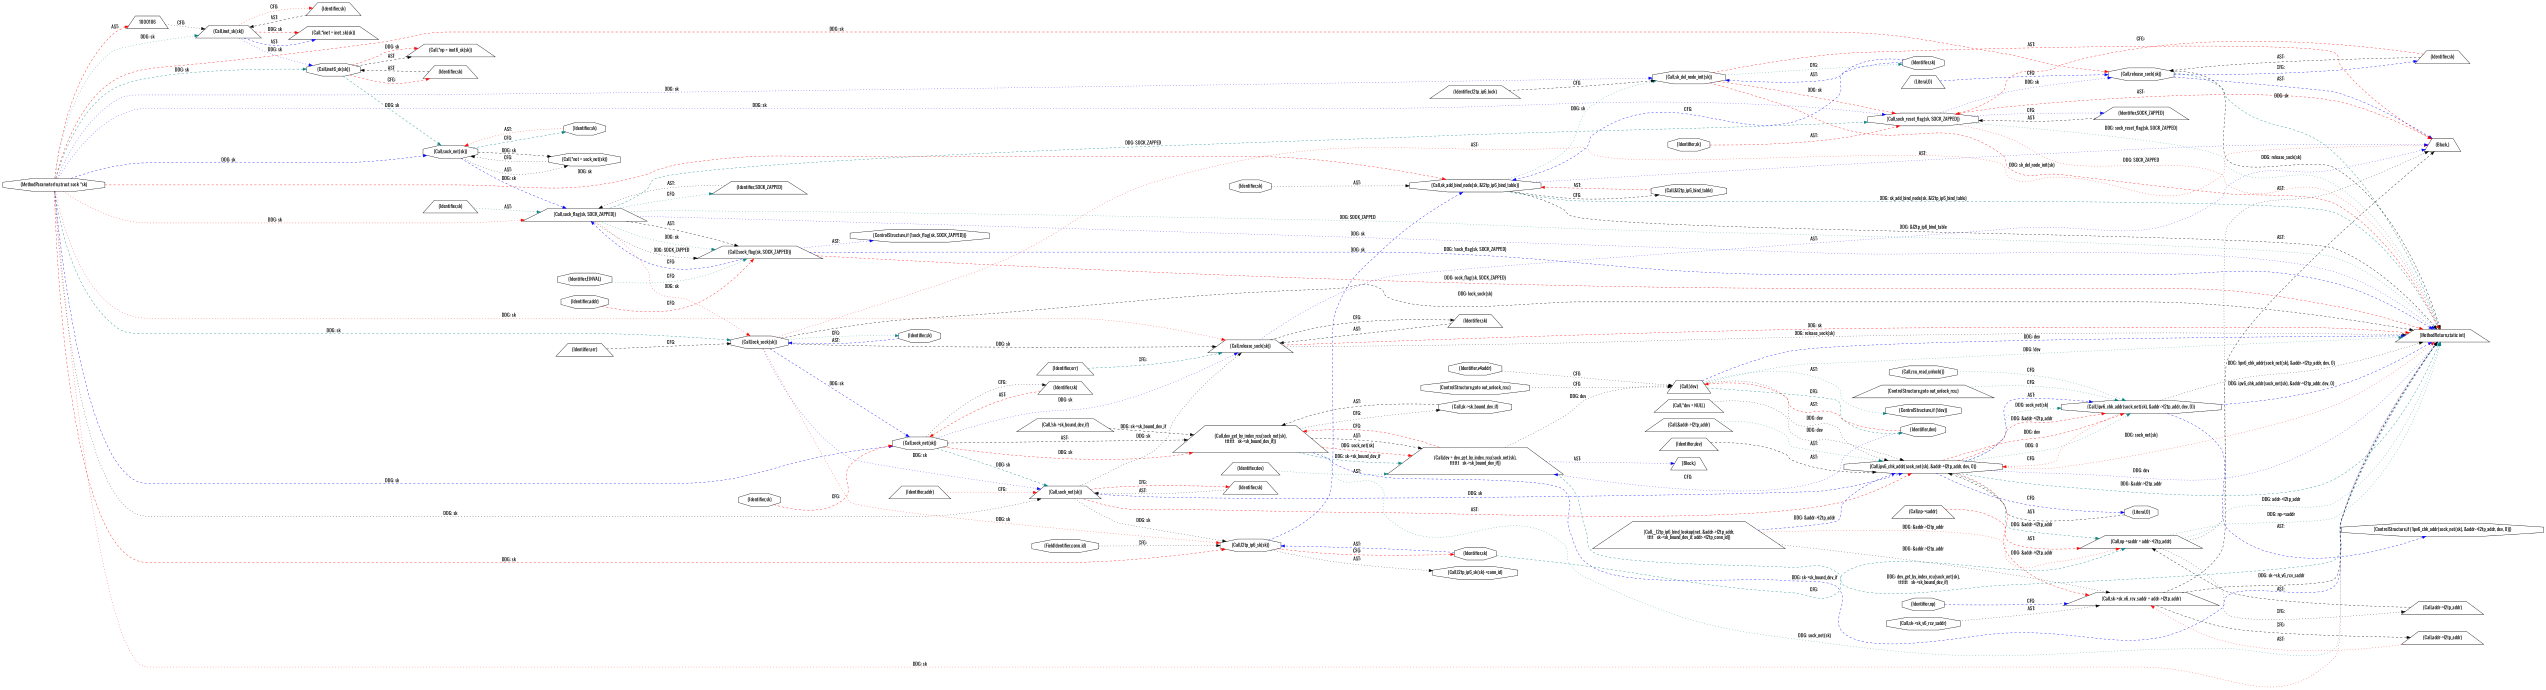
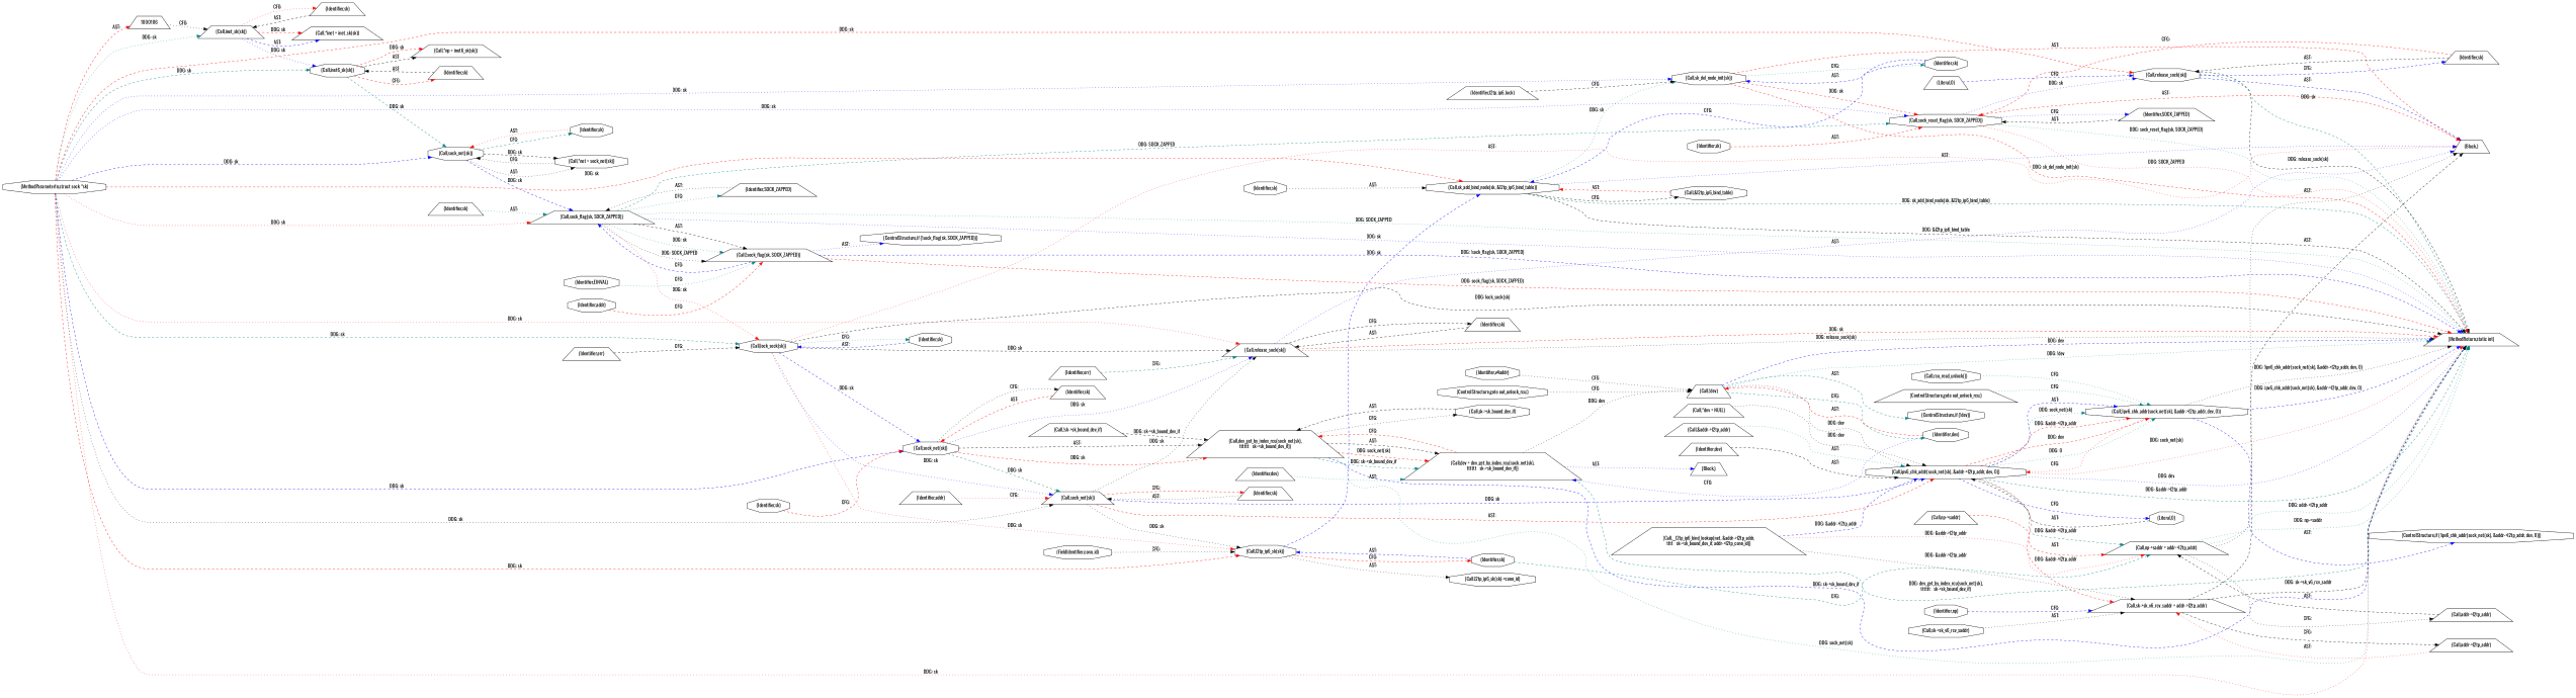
  digraph {
    fontname=Oswald
    rankdir=LR
    node [fontname=Oswald shape=trapezium]
    edge [color=black fontname=Oswald style=dashed]
    n1 [label="(Call,sock_flag(sk, SOCK_ZAPPED))"]
    n2 [label="(Call,!sock_flag(sk, SOCK_ZAPPED))"]
    n3 [label="(Call,lock_sock(sk))" shape=octagon]
    n4 [label="(Call,sock_reset_flag(sk, SOCK_ZAPPED))" shape=octagon]
    n5 [label="(MethodReturn,static int)"]
    n6 [label="(Identifier,SOCK_ZAPPED)"]
    n7 [label="(ControlStructure,if (!sock_flag(sk, SOCK_ZAPPED)))" shape=octagon]
    n8 [label="(Call,sock_net(sk))" shape=octagon]
    n9 [label="(Call,sock_net(sk))"]
    n10 [label="(Call,l2tp_ip6_sk(sk))" shape=octagon]
    n11 [label="(Call,release_sock(sk))"]
    n12 [label="(Block,)"]
    n13 [label="(Identifier,sk)" shape=octagon]
    n14 [label="(Call,release_sock(sk))" shape=octagon]
    n15 [label="(Identifier,SOCK_ZAPPED)"]
    n16 [label="(Call,sock_net(sk))" shape=octagon]
    n17 [label="(Identifier,sk)" shape=octagon]
    n18 [label="(Call,*net = sock_net(sk))" shape=octagon]
    n19 [label="(Call,inet6_sk(sk))" shape=octagon]
    n20 [label="(Identifier,sk)"]
    n21 [label="(Call,*np = inet6_sk(sk))"]
    n22 [label="(Call,inet_sk(sk))"]
    n23 [label="(Call,*inet = inet_sk(sk))"]
    n24 [label="(Identifier,sk)"]
    n25 [label="(MethodParameterIn,struct sock *sk)" shape=octagon]
    n26 [label="(Call,sk_add_bind_node(sk, &l2tp_ip6_bind_table))" shape=octagon]
    n27 [label="(Call,sk_del_node_init(sk))" shape=octagon]
    1000106
    n29 [label="(Call,dev_get_by_index_rcu(sock_net(sk),\n\t\t\t\t\t\t   sk->sk_bound_dev_if))"]
    n30 [label="(Identifier,sk)"]
    n31 [label="(Call,ipv6_chk_addr(sock_net(sk), &addr->l2tp_addr, dev, 0))" shape=octagon]
    n32 [label="(Identifier,sk)"]
    n33 [label="(Identifier,sk)" shape=octagon]
    n34 [label="(Call,l2tp_ip6_sk(sk)->conn_id)" shape=octagon]
    n35 [label="(Call,&l2tp_ip6_bind_table)" shape=octagon]
    n36 [label="(Identifier,sk)" shape=octagon]
    n37 [label="(Identifier,sk)"]
    n38 [label="(Identifier,sk)"]
    n39 [label="(Call,dev = dev_get_by_index_rcu(sock_net(sk),\n\t\t\t\t\t\t   sk->sk_bound_dev_if))"]
    n40 [label="(Call,sk->sk_bound_dev_if)" shape=octagon]
    n41 [label="(Call,!dev)"]
    n42 [label="(Block,)"]
    n43 [label="(ControlStructure,if (!dev))" shape=octagon]
    n44 [label="(Identifier,dev)" shape=octagon]
    n45 [label="(Call,!ipv6_chk_addr(sock_net(sk), &addr->l2tp_addr, dev, 0))" shape=octagon]
    n46 [label="(Call,sk->sk_v6_rcv_saddr = addr->l2tp_addr)"]
    n47 [label="(Call,np->saddr = addr->l2tp_addr)"]
    n48 [label="(Literal,0)" shape=octagon]
    n49 [label="(ControlStructure,if (!ipv6_chk_addr(sock_net(sk), &addr->l2tp_addr, dev, 0)))" shape=octagon]
    n50 [label="(Call,addr->l2tp_addr)"]
    n51 [label="(Call,addr->l2tp_addr)"]
    n52 [label="(Call,np->saddr)"]
    n53 [label="(Identifier,addr)" shape=octagon]
    n54 [label="(Identifier,EINVAL)" shape=octagon]
    n55 [label="(Call,*dev = NULL)"]
    n56 [label="(ControlStructure,goto out_unlock_rcu;)" shape=octagon]
    n57 [label="(Call,__l2tp_ip6_bind_lookup(net, &addr->l2tp_addr,\n\t\t\t\t   sk->sk_bound_dev_if, addr->l2tp_conn_id))"]
    n58 [label="(Identifier,v4addr)" shape=octagon]
    n59 [label="(Identifier,sk)" shape=octagon]
    n60 [label="(ControlStructure,goto out_unlock_rcu;)"]
    n61 [label="(Call,&addr->l2tp_addr)"]
    n62 [label="(Identifier,dev)"]
    n63 [label="(Identifier,sk)" shape=octagon]
    n64 [label="(Identifier,sk)" shape=octagon]
    n65 [label="(Literal,0)"]
    n66 [label="(Call,sk->sk_v6_rcv_saddr)" shape=octagon]
    n67 [label="(Call,rcu_read_unlock())" shape=octagon]
    n68 [label="(Identifier,sk)"]
    n69 [label="(Identifier,err)"]
    n70 [label="(Identifier,err)"]
    n71 [label="(Identifier,np)" shape=octagon]
    n72 [label="(Identifier,addr)"]
    n73 [label="(Call,!sk->sk_bound_dev_if)"]
    n74 [label="(Identifier,dev)"]
    n75 [label="(Identifier,l2tp_ip6_lock)"]
    n76 [label="(FieldIdentifier,conn_id)" shape=octagon]
    n1 -> n2 [label="AST: "]
    n1 -> n2 [color=teal label="DDG: sk" style=dotted]
    n1 -> n2 [label="DDG: SOCK_ZAPPED" style=dotted]
    n1 -> n3 [color=red label="DDG: sk" style=dotted]
    n1 -> n4 [color=teal label="DDG: SOCK_ZAPPED"]
    n1 -> n5 [color=teal label="DDG: SOCK_ZAPPED" style=dotted]
    n1 -> n5 [color=blue label="DDG: sk" style=dotted]
    n1 -> n6 [color=teal label="CFG: " style=dotted]
    n2 -> n1 [color=blue label="CFG: "]
    n2 -> n5 [color=blue label="DDG: !sock_flag(sk, SOCK_ZAPPED)"]
    n2 -> n5 [color=red label="DDG: sock_flag(sk, SOCK_ZAPPED)"]
    n2 -> n7 [color=blue label="AST: " style=dotted]
    n3 -> n5 [label="DDG: lock_sock(sk)"]
    n3 -> n8 [color=blue label="DDG: sk"]
    n3 -> n9 [color=blue label="DDG: sk" style=dotted]
    n3 -> n10 [color=red label="DDG: sk" style=dotted]
    n3 -> n11 [label="DDG: sk"]
    n3 -> n12 [color=red label="AST: " style=dotted]
    n3 -> n13 [color=teal label="CFG: " style=dotted]
    n4 -> n5 [color=teal label="DDG: sock_reset_flag(sk, SOCK_ZAPPED)" style=dotted]
    n4 -> n5 [color=red label="DDG: SOCK_ZAPPED" style=dotted]
    n4 -> n12 [color=red label="AST: "]
    n4 -> n14 [color=blue label="DDG: sk" style=dotted]
    n4 -> n15 [color=blue label="CFG: " style=dotted]
    n6 -> n1 [label="AST: " style=dotted]
    n8 -> n9 [color=teal label="DDG: sk"]
    n8 -> n11 [color=blue label="DDG: sk" style=dotted]
    n8 -> n29 [label="AST: "]
    n8 -> n29 [color=red label="DDG: sk"]
    n8 -> n30 [label="CFG: " style=dotted]
    n9 -> n10 [label="DDG: sk" style=dotted]
    n9 -> n11 [label="DDG: sk" style=dotted]
    n9 -> n31 [color=red label="AST: "]
    n9 -> n31 [color=blue label="DDG: sk"]
    n9 -> n32 [color=red label="CFG: "]
    n10 -> n26 [color=blue label="DDG: sk"]
    n10 -> n33 [color=red label="CFG: "]
    n10 -> n34 [label="AST: " style=dotted]
    n11 -> n5 [label="DDG: release_sock(sk)" style=dotted]
    n11 -> n5 [color=red label="DDG: sk"]
    n11 -> n12 [color=blue label="AST: " style=dotted]
    n11 -> n38 [label="CFG: "]
    n13 -> n3 [color=blue label="AST: "]
    n14 -> n5 [color=teal label="DDG: sk"]
    n14 -> n5 [label="DDG: release_sock(sk)"]
    n14 -> n12 [color=blue label="AST: "]
    n14 -> n37 [color=blue label="CFG: "]
    n15 -> n4 [label="AST: "]
    n16 -> n1 [color=blue label="DDG: sk"]
    n16 -> n17 [color=teal label="CFG: "]
    n16 -> n18 [label="AST: " style=dotted]
    n16 -> n18 [label="DDG: sk"]
    n17 -> n16 [color=red label="AST: " style=dotted]
    n18 -> n16 [label="CFG: " style=dotted]
    n19 -> n16 [color=teal label="DDG: sk"]
    n19 -> n20 [color=red label="CFG: "]
    n19 -> n21 [label="AST: "]
    n19 -> n21 [color=red label="DDG: sk"]
    n20 -> n19 [label="AST: "]
    n22 -> n19 [color=blue label="DDG: sk" style=dotted]
    n22 -> n23 [color=blue label="AST: "]
    n22 -> n23 [color=red label="DDG: sk"]
    n22 -> n24 [color=red label="CFG: " style=dotted]
    n24 -> n22 [label="AST: "]
    n25 -> n1 [color=red label="DDG: sk" style=dotted]
    n25 -> n3 [color=teal label="DDG: sk"]
    n25 -> n4 [color=blue label="DDG: sk" style=dotted]
    n25 -> n5 [color=red label="DDG: sk" style=dotted]
    n25 -> n8 [color=blue label="DDG: sk"]
    n25 -> n9 [label="DDG: sk" style=dotted]
    n25 -> n10 [color=red label="DDG: sk"]
    n25 -> n11 [color=red label="DDG: sk" style=dotted]
    n25 -> n14 [color=red label="DDG: sk"]
    n25 -> n16 [color=blue label="DDG: sk"]
    n25 -> n19 [color=teal label="DDG: sk"]
    n25 -> n22 [color=teal label="DDG: sk" style=dotted]
    n25 -> n26 [color=red label="DDG: sk"]
    n25 -> n27 [color=blue label="DDG: sk" style=dotted]
    n25 -> 1000106 [color=red label="AST: "]
    n26 -> n5 [label="DDG: &l2tp_ip6_bind_table"]
    n26 -> n5 [color=teal label="DDG: sk_add_bind_node(sk, &l2tp_ip6_bind_table)"]
    n26 -> n12 [color=blue label="AST: " style=dotted]
    n26 -> n27 [color=teal label="DDG: sk" style=dotted]
    n26 -> n35 [label="CFG: "]
    n27 -> n4 [color=red label="DDG: sk"]
    n27 -> n5 [color=red label="DDG: sk_del_node_init(sk)"]
    n27 -> n12 [color=red label="AST: "]
    n27 -> n36 [color=teal label="CFG: " style=dotted]
    1000106 -> n22 [label="CFG: " style=dotted]
    n29 -> n5 [color=blue label="DDG: sk->sk_bound_dev_if"]
    n29 -> n5 [color=teal label="DDG: sock_net(sk)" style=dotted]
    n29 -> n39 [label="AST: "]
    n29 -> n39 [color=red label="DDG: sock_net(sk)"]
    n29 -> n39 [color=teal label="DDG: sk->sk_bound_dev_if"]
    n29 -> n40 [label="CFG: " style=dotted]
    n30 -> n8 [color=red label="AST: "]
    n31 -> n5 [color=red label="DDG: sock_net(sk)" style=dotted]
    n31 -> n5 [color=blue label="DDG: dev" style=dotted]
    n31 -> n5 [color=teal label="DDG: &addr->l2tp_addr"]
    n31 -> n45 [color=blue label="AST: "]
    n31 -> n45 [color=teal label="DDG: sock_net(sk)" style=dotted]
    n31 -> n45 [color=red label="DDG: &addr->l2tp_addr"]
    n31 -> n45 [color=red label="DDG: dev"]
    n31 -> n45 [color=teal label="DDG: 0" style=dotted]
    n31 -> n46 [color=red label="DDG: &addr->l2tp_addr"]
    n31 -> n47 [color=teal label="DDG: &addr->l2tp_addr"]
    n31 -> n48 [color=blue label="CFG: "]
    n32 -> n9 [label="AST: " style=dotted]
    n33 -> n10 [color=blue label="AST: "]
    n33 -> n47 [color=teal label="CFG: "]
    n35 -> n26 [color=red label="AST: "]
    n36 -> n26 [color=blue label="CFG: "]
    n36 -> n27 [color=blue label="AST: "]
    n37 -> n4 [color=red label="CFG: "]
    n37 -> n14 [label="AST: "]
    n38 -> n11 [label="AST: "]
    n39 -> n5 [color=teal label="DDG: dev_get_by_index_rcu(sock_net(sk),\n\t\t\t\t\t\t   sk->sk_bound_dev_if)"]
    n39 -> n29 [color=red label="CFG: "]
    n39 -> n41 [label="DDG: dev" style=dotted]
    n39 -> n42 [color=blue label="AST: " style=dotted]
    n40 -> n29 [label="AST: "]
    n41 -> n5 [color=blue label="DDG: dev"]
    n41 -> n5 [color=teal label="DDG: !dev" style=dotted]
    n41 -> n31 [label="DDG: dev" style=dotted]
-   n41 -> n43 [color=teal label="AST: " style=dotted]
+   n41 -> n43 [color=teal label="AST: "]
    n41 -> n44 [color=teal label="CFG: "]
    n44 -> n39 [color=blue label="CFG: " style=dotted]
    n44 -> n41 [color=red label="AST: "]
    n45 -> n5 [color=blue label="DDG: ipv6_chk_addr(sock_net(sk), &addr->l2tp_addr, dev, 0)"]
    n45 -> n5 [label="DDG: !ipv6_chk_addr(sock_net(sk), &addr->l2tp_addr, dev, 0)" style=dotted]
    n45 -> n31 [color=red label="CFG: " style=dotted]
    n45 -> n49 [color=blue label="AST: "]
    n46 -> n5 [label="DDG: sk->sk_v6_rcv_saddr"]
    n46 -> n12 [label="AST: "]
    n46 -> n50 [label="CFG: "]
    n47 -> n5 [color=teal label="DDG: addr->l2tp_addr" style=dotted]
    n47 -> n5 [color=teal label="DDG: np->saddr" style=dotted]
    n47 -> n12 [label="AST: " style=dotted]
    n47 -> n51 [label="CFG: " style=dotted]
    n48 -> n31 [label="AST: "]
    n50 -> n46 [color=red label="AST: " style=dotted]
    n51 -> n47 [label="AST: "]
    n52 -> n47 [color=red label="AST: "]
    n53 -> n2 [color=red label="CFG: "]
    n54 -> n2 [color=teal label="CFG: " style=dotted]
    n55 -> n31 [label="DDG: dev" style=dotted]
    n56 -> n41 [label="CFG: " style=dotted]
    n57 -> n31 [color=blue label="DDG: &addr->l2tp_addr"]
    n57 -> n46 [label="DDG: &addr->l2tp_addr" style=dotted]
    n57 -> n47 [color=red label="DDG: &addr->l2tp_addr" style=dotted]
    n58 -> n41 [label="CFG: " style=dotted]
    n59 -> n8 [color=red label="CFG: "]
    n60 -> n45 [color=teal label="CFG: " style=dotted]
    n61 -> n31 [color=teal label="AST: " style=dotted]
    n62 -> n31 [label="AST: "]
    n63 -> n26 [label="AST: " style=dotted]
    n64 -> n4 [color=red label="AST: "]
    n65 -> n14 [color=blue label="CFG: "]
    n66 -> n46 [label="AST: " style=dotted]
    n67 -> n45 [color=teal label="CFG: " style=dotted]
    n68 -> n1 [color=teal label="AST: " style=dotted]
    n69 -> n3 [label="CFG: "]
    n70 -> n11 [color=teal label="CFG: "]
    n71 -> n46 [color=blue label="CFG: "]
    n72 -> n9 [color=red label="CFG: " style=dotted]
    n73 -> n29 [label="DDG: sk->sk_bound_dev_if"]
    n74 -> n39 [color=teal label="AST: " style=dotted]
    n75 -> n27 [label="CFG: "]
    n76 -> n10 [label="CFG: " style=dotted]
  }
